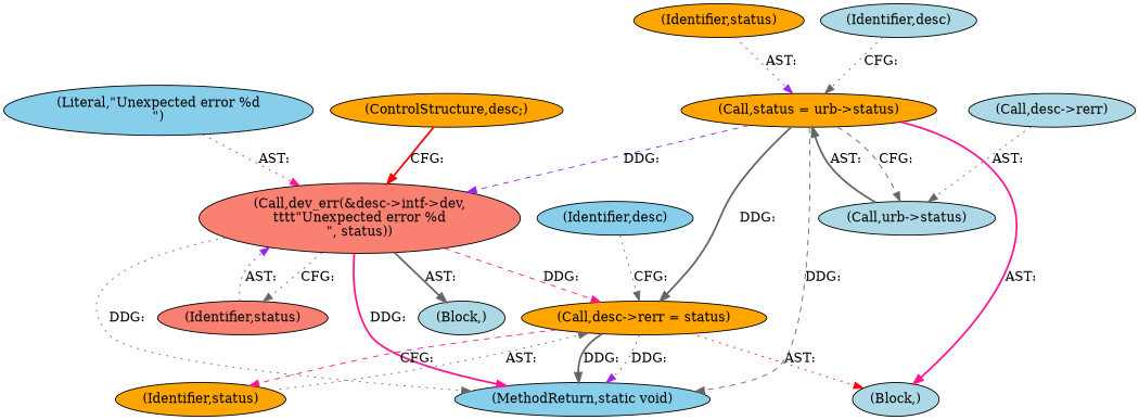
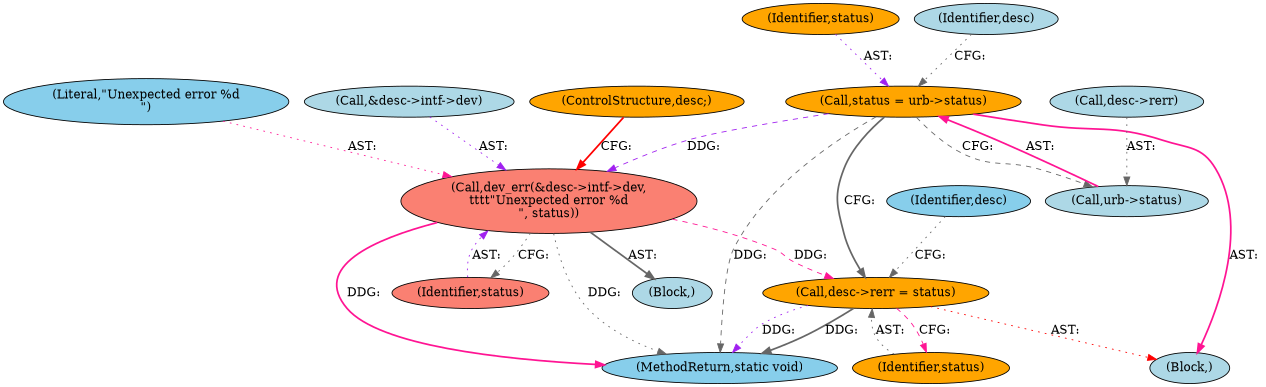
  digraph {
    node [fillcolor=lightblue style=filled]
    edge [color=gray40 style=dotted]
    n1 [fillcolor=salmon label="(Call,dev_err(&desc->intf->dev,\n\t\t\t\t\"Unexpected error %d\n\", status))"]
    n2 [fillcolor=orange label="(Call,desc->rerr = status)"]
    n3 [label="(Block,)"]
    n4 [fillcolor=salmon label="(Identifier,status)"]
    n5 [fillcolor=skyblue label="(MethodReturn,static void)"]
    n6 [label="(Block,)"]
    n7 [fillcolor=orange label="(Identifier,status)"]
    n8 [fillcolor=orange label="(Call,status = urb->status)"]
    n9 [label="(Call,urb->status)"]
    n10 [fillcolor=orange label="(ControlStructure,desc;)"]
    n11 [fillcolor=orange label="(Identifier,status)"]
    n12 [fillcolor=skyblue label="(Literal,\"Unexpected error %d\n\")"]
    n13 [label="(Call,desc->rerr)"]
    n14 [fillcolor=skyblue label="(Identifier,desc)"]
+   n15 [label="(Call,&desc->intf->dev)"]
    n16 [label="(Identifier,desc)"]
    n1 -> n2 [color=deeppink label="DDG: " style=dashed]
    n1 -> n3 [label="AST: " style=bold]
    n1 -> n4 [label="CFG: "]
    n1 -> n5 [label="DDG: "]
    n1 -> n5 [color=deeppink label="DDG: " style=bold]
    n2 -> n5 [label="DDG: " style=bold]
    n2 -> n5 [color=purple label="DDG: "]
    n2 -> n6 [color=red label="AST: "]
    n2 -> n7 [color=deeppink label="CFG: " style=dashed]
    n4 -> n1 [color=purple label="AST: "]
    n7 -> n2 [label="AST: "]
    n8 -> n1 [color=purple label="DDG: " style=dashed]
-   n8 -> n2 [label="DDG: " style=bold]
+   n8 -> n2 [label="CFG: " style=bold]
    n8 -> n5 [label="DDG: " style=dashed]
    n8 -> n6 [color=deeppink label="AST: " style=bold]
    n8 -> n9 [label="CFG: " style=dashed]
-   n9 -> n8 [label="AST: " style=bold]
+   n9 -> n8 [color=deeppink label="AST: " style=bold]
    n10 -> n1 [color=red label="CFG: " style=bold]
    n11 -> n8 [color=purple label="AST: "]
    n12 -> n1 [color=deeppink label="AST: "]
    n13 -> n9 [label="AST: "]
    n14 -> n2 [label="CFG: "]
+   n15 -> n1 [color=purple label="AST: "]
    n16 -> n8 [label="CFG: "]
  }
